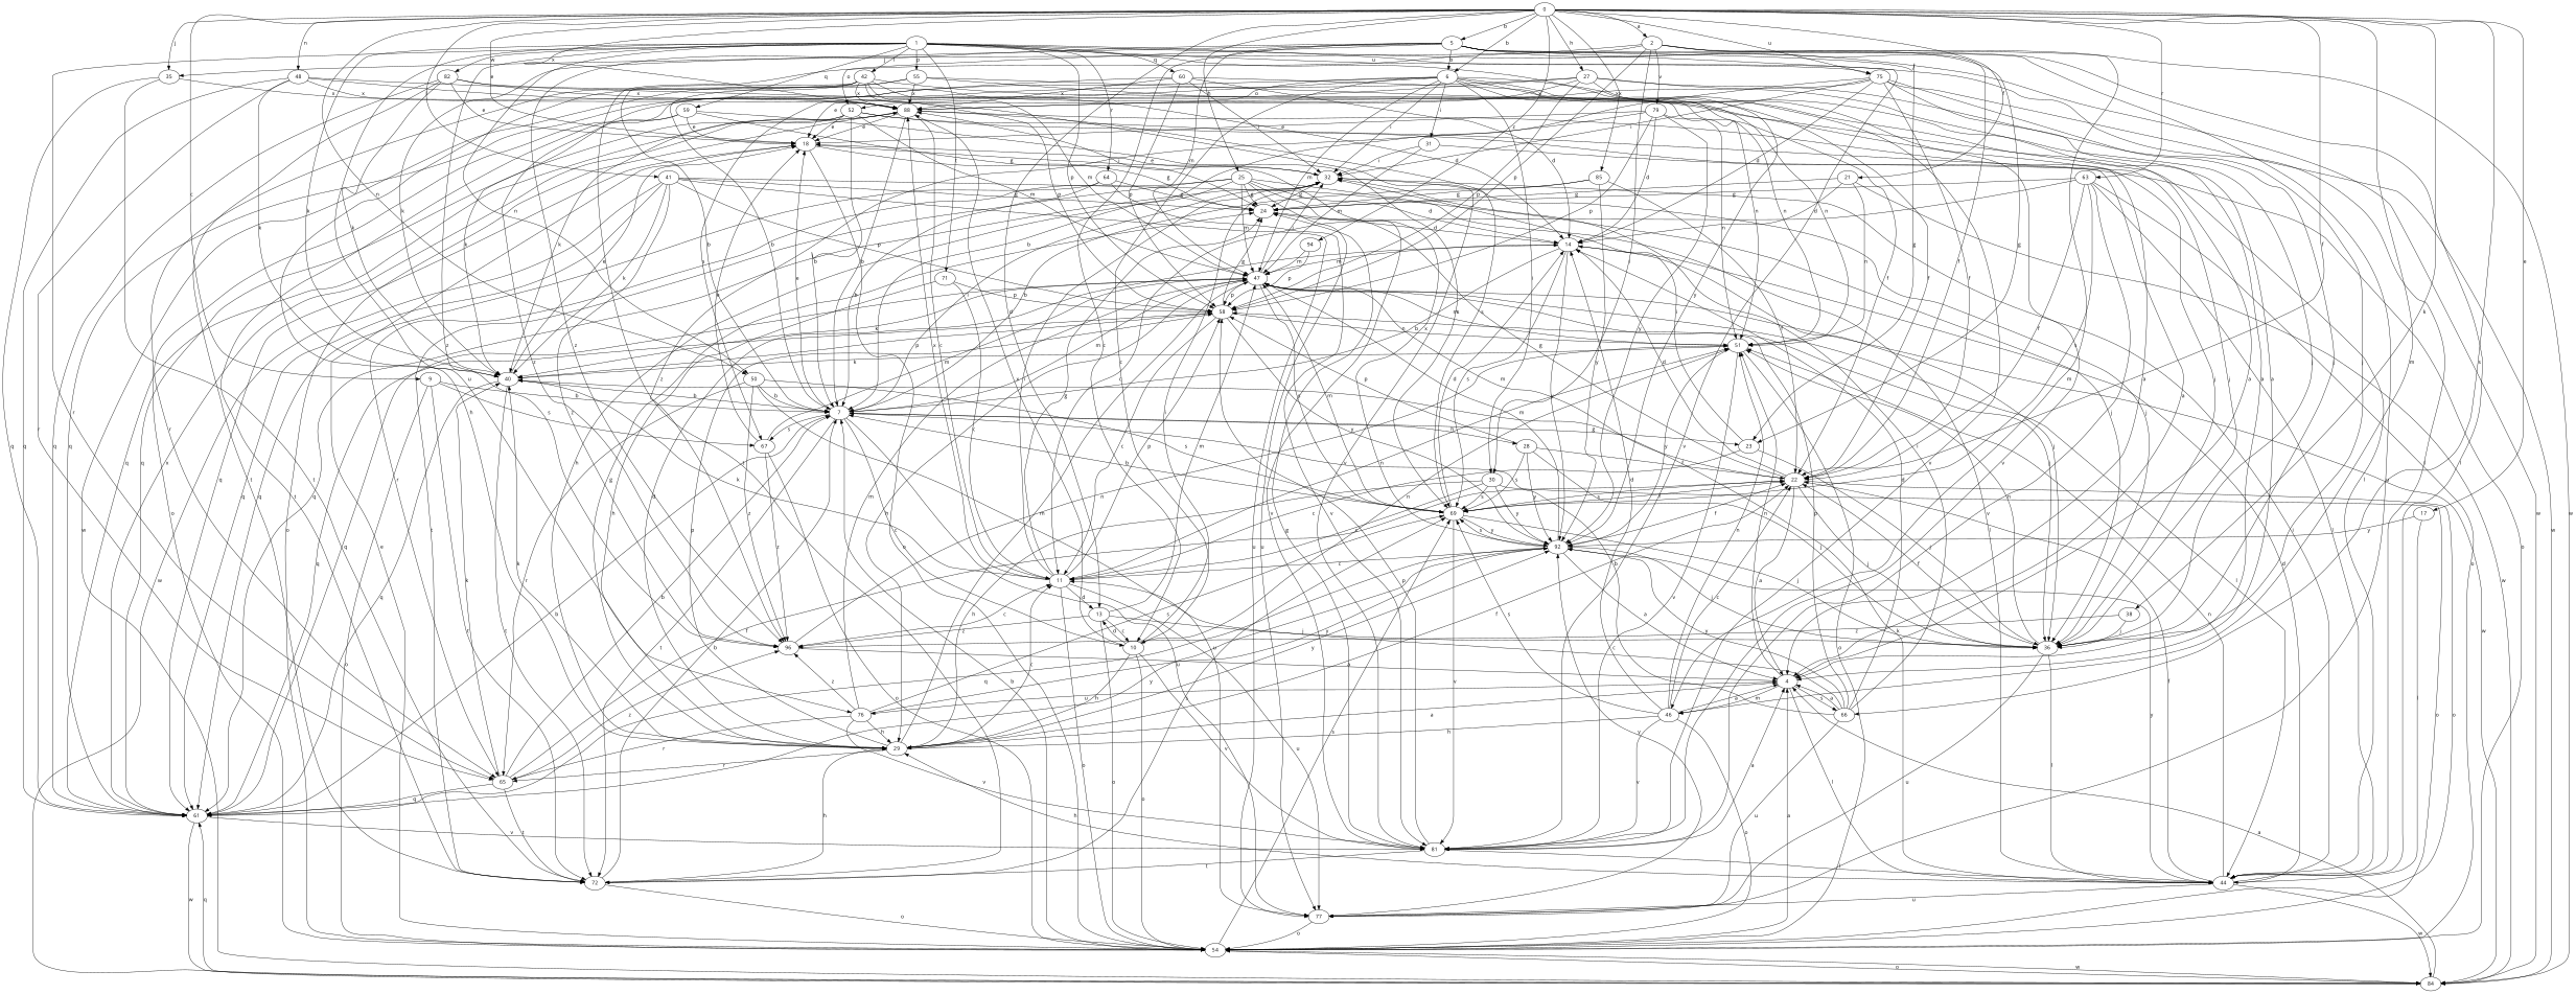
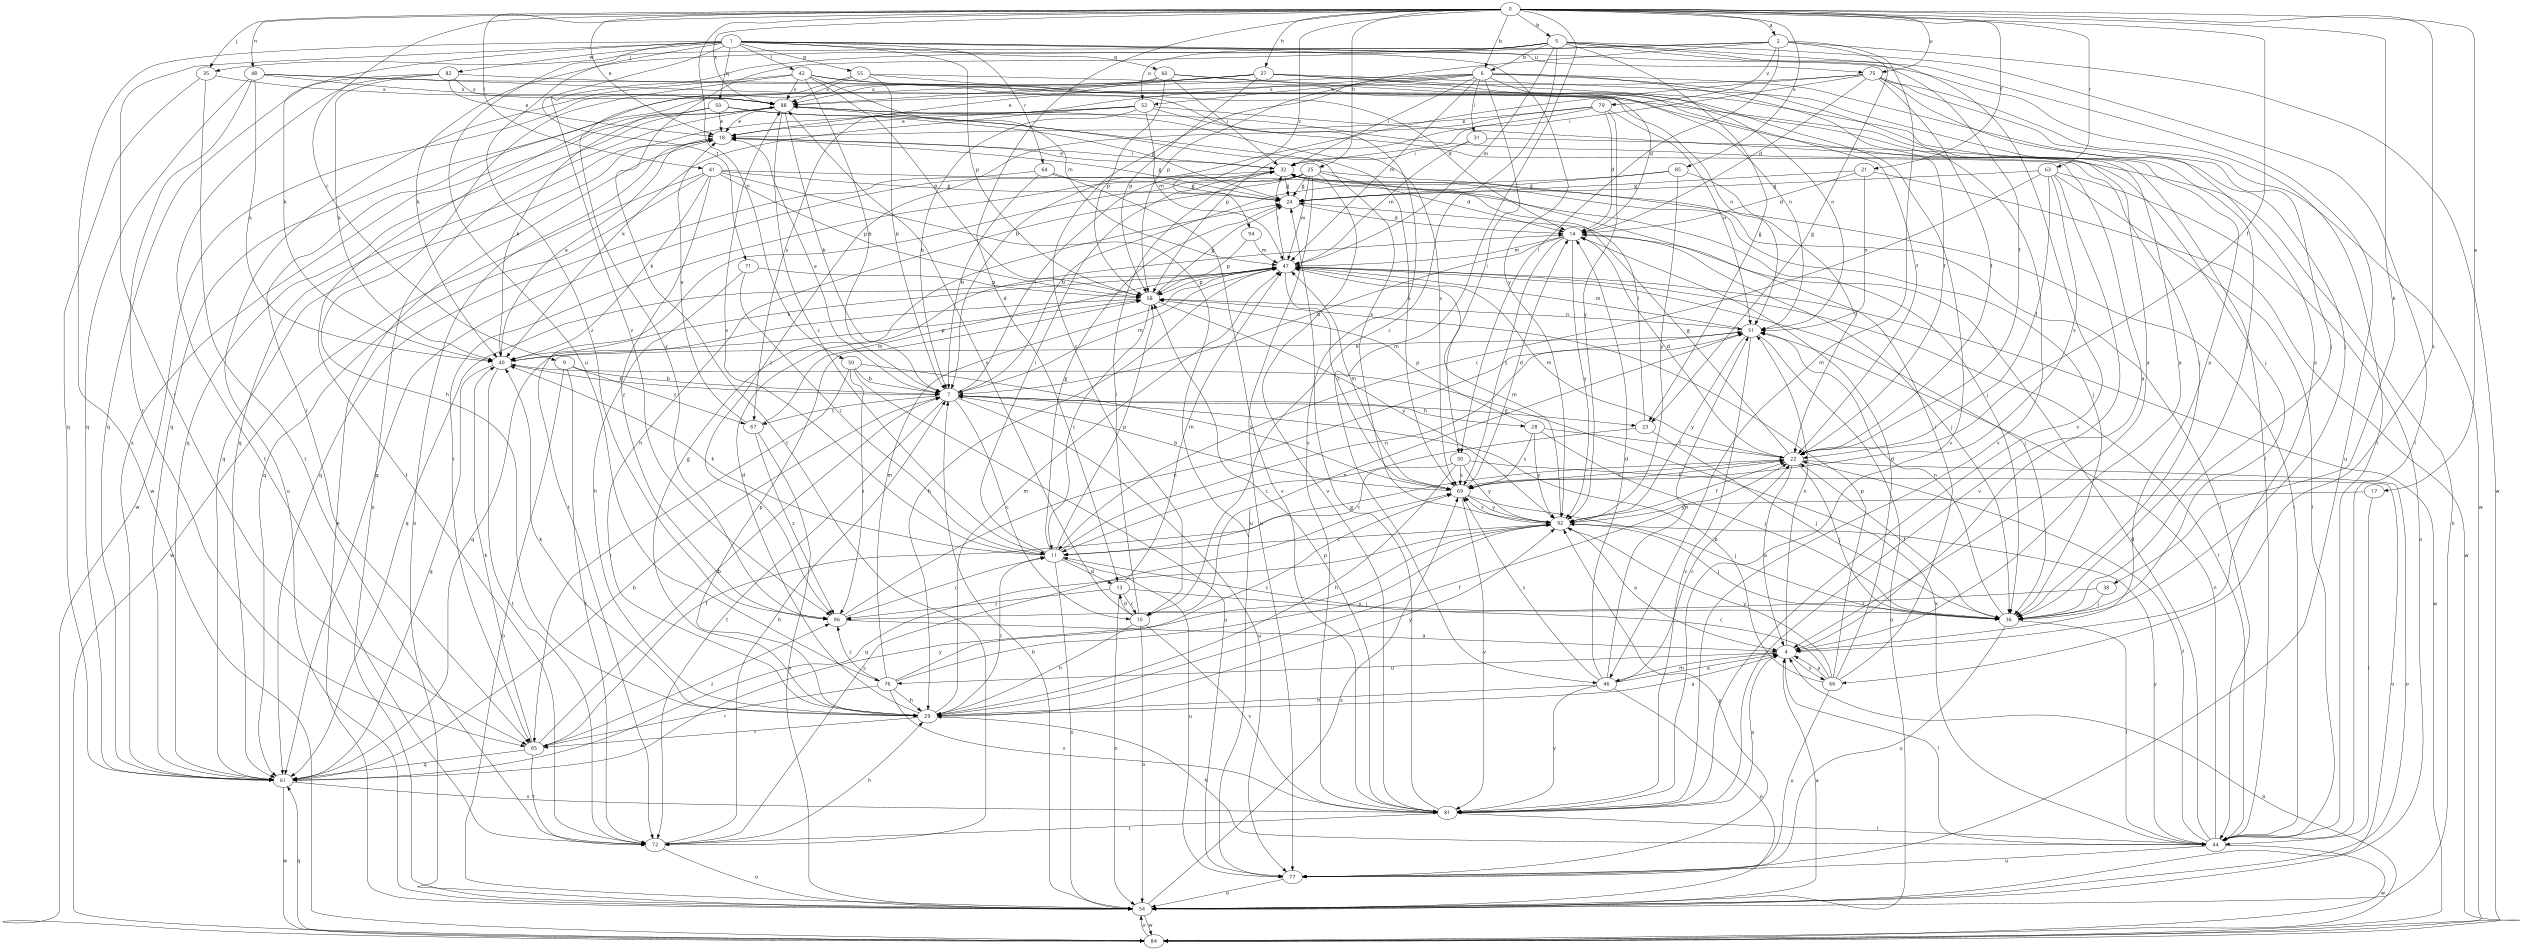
  strict digraph {
    fontname="Open Sans"
    node [fontname="Open Sans"]
    edge [fontname="Open Sans"]
    0
    2
    5
    6
    9
    13
    17
    18
    21
    22
    25
    27
    35
    38
    41
    46
    48
    50
    63
    66
    75
    85
    88
    94
    58
    84
    23
    30
    72
    79
    40
    44
    96
    10
    47
    52
    77
    81
    51
    31
    32
    36
    61
    67
    7
    54
    92
    24
    14
    4
    69
    65
    29
    11
    1
    42
    55
    59
    60
    64
    71
    76
    82
    28
    0 -> 2 [label=a]
    0 -> 5 [label=b]
    0 -> 6 [label=b]
    0 -> 9 [label=c]
    0 -> 13 [label=d]
    0 -> 17 [label=e]
    0 -> 18 [label=e]
    0 -> 21 [label=f]
    0 -> 22 [label=f]
    0 -> 25 [label=h]
    0 -> 27 [label=h]
    0 -> 35 [label=j]
    0 -> 38 [label=k]
    0 -> 41 [label=l]
    0 -> 46 [label=m]
    0 -> 48 [label=n]
    0 -> 50 [label=n]
    0 -> 63 [label=r]
    0 -> 66 [label=s]
    0 -> 75 [label=u]
    0 -> 85 [label=x]
    0 -> 88 [label=x]
    0 -> 94 [label=z]
    2 -> 35 [label=j]
    2 -> 46 [label=m]
    2 -> 58 [label=p]
    2 -> 84 [label=w]
    2 -> 23 [label=g]
    2 -> 30 [label=i]
    2 -> 72 [label=t]
    2 -> 79 [label=v]
    5 -> 6 [label=b]
    5 -> 22 [label=f]
    5 -> 23 [label=g]
    5 -> 40 [label=k]
    5 -> 44 [label=l]
    5 -> 96 [label=z]
    5 -> 10 [label=c]
    5 -> 47 [label=m]
    5 -> 52 [label=o]
    5 -> 77 [label=u]
    5 -> 81 [label=v]
    6 -> 22 [label=f]
    6 -> 30 [label=i]
    6 -> 10 [label=c]
    6 -> 47 [label=m]
    6 -> 52 [label=o]
    6 -> 81 [label=v]
    6 -> 51 [label=n]
    6 -> 31 [label=i]
    6 -> 32 [label=i]
    6 -> 36 [label=j]
    6 -> 61 [label=q]
    6 -> 67 [label=s]
    9 -> 72 [label=t]
    9 -> 67 [label=s]
    9 -> 7 [label=b]
    9 -> 54 [label=o]
    13 -> 96 [label=z]
    13 -> 10 [label=c]
    13 -> 47 [label=m]
    13 -> 36 [label=j]
    13 -> 54 [label=o]
    17 -> 44 [label=l]
    17 -> 92 [label=y]
    18 -> 32 [label=i]
    18 -> 61 [label=q]
    18 -> 54 [label=o]
    18 -> 24 [label=g]
    21 -> 84 [label=w]
    21 -> 51 [label=n]
    21 -> 24 [label=g]
    21 -> 14 [label=d]
    22 -> 47 [label=m]
    22 -> 36 [label=j]
    22 -> 54 [label=o]
    22 -> 24 [label=g]
    22 -> 14 [label=d]
    22 -> 4 [label=a]
    22 -> 69 [label=s]
    25 -> 72 [label=t]
    25 -> 44 [label=l]
    25 -> 47 [label=m]
    25 -> 77 [label=u]
    25 -> 81 [label=v]
    25 -> 24 [label=g]
    25 -> 14 [label=d]
    25 -> 65 [label=r]
    25 -> 29 [label=h]
    27 -> 18 [label=e]
    27 -> 88 [label=x]
    27 -> 58 [label=p]
    27 -> 81 [label=v]
    27 -> 36 [label=j]
    27 -> 4 [label=a]
    27 -> 65 [label=r]
    35 -> 88 [label=x]
    35 -> 72 [label=t]
    35 -> 61 [label=q]
    38 -> 96 [label=z]
    38 -> 36 [label=j]
    41 -> 58 [label=p]
    41 -> 84 [label=w]
    41 -> 40 [label=k]
    41 -> 96 [label=z]
    41 -> 77 [label=u]
    41 -> 36 [label=j]
    41 -> 61 [label=q]
    41 -> 24 [label=g]
    46 -> 22 [label=c]
    46 -> 81 [label=v]
    46 -> 51 [label=n]
    46 -> 54 [label=o]
    46 -> 14 [label=d]
    46 -> 4 [label=a]
    46 -> 69 [label=s]
    46 -> 29 [label=h]
    48 -> 88 [label=x]
    48 -> 40 [label=k]
    48 -> 81 [label=v]
    48 -> 61 [label=q]
    48 -> 14 [label=d]
    48 -> 65 [label=r]
    50 -> 96 [label=z]
    50 -> 77 [label=u]
    50 -> 7 [label=b]
    50 -> 69 [label=s]
    50 -> 65 [label=r]
    63 -> 22 [label=f]
    63 -> 44 [label=l]
    63 -> 81 [label=v]
    63 -> 54 [label=o]
    63 -> 24 [label=g]
    63 -> 69 [label=s]
    63 -> 11 [label=c]
    66 -> 58 [label=p]
    66 -> 77 [label=u]
    66 -> 32 [label=i]
    66 -> 7 [label=b]
    66 -> 92 [label=y]
    66 -> 14 [label=d]
    66 -> 4 [label=a]
    66 -> 11 [label=c]
    75 -> 22 [label=f]
    75 -> 88 [label=x]
    75 -> 84 [label=w]
    75 -> 32 [label=i]
    75 -> 36 [label=j]
    75 -> 7 [label=b]
    75 -> 14 [label=d]
    75 -> 4 [label=a]
    85 -> 22 [label=f]
    85 -> 7 [label=b]
    85 -> 92 [label=y]
    85 -> 24 [label=g]
    88 -> 18 [label=e]
    88 -> 36 [label=j]
    88 -> 61 [label=q]
    88 -> 7 [label=b]
    88 -> 54 [label=o]
    88 -> 69 [label=s]
    88 -> 11 [label=c]
    94 -> 58 [label=p]
    94 -> 47 [label=m]
    58 -> 51 [label=n]
    58 -> 61 [label=q]
    58 -> 92 [label=y]
    58 -> 24 [label=g]
    58 -> 11 [label=c]
    84 -> 61 [label=q]
    84 -> 54 [label=o]
    84 -> 4 [label=a]
    23 -> 32 [label=i]
    23 -> 36 [label=j]
    23 -> 11 [label=c]
    30 -> 54 [label=o]
    30 -> 92 [label=y]
    30 -> 69 [label=s]
    30 -> 29 [label=h]
    30 -> 11 [label=c]
    72 -> 7 [label=b]
    72 -> 54 [label=o]
    72 -> 69 [label=s]
    72 -> 29 [label=h]
    79 -> 18 [label=e]
    79 -> 58 [label=p]
    79 -> 96 [label=z]
    79 -> 51 [label=n]
    79 -> 92 [label=y]
    79 -> 14 [label=d]
    40 -> 18 [label=e]
    40 -> 58 [label=p]
    40 -> 72 [label=t]
    40 -> 61 [label=q]
    40 -> 7 [label=b]
    44 -> 22 [label=f]
    44 -> 84 [label=w]
    44 -> 40 [label=k]
    44 -> 77 [label=u]
    44 -> 51 [label=n]
    44 -> 32 [label=i]
    44 -> 92 [label=y]
    44 -> 14 [label=d]
    44 -> 29 [label=h]
    96 -> 51 [label=n]
    96 -> 4 [label=a]
    96 -> 11 [label=c]
    10 -> 13 [label=d]
    10 -> 88 [label=x]
    10 -> 81 [label=v]
    10 -> 51 [label=n]
    10 -> 32 [label=i]
    10 -> 54 [label=o]
    10 -> 29 [label=h]
    47 -> 58 [label=p]
    47 -> 84 [label=w]
    47 -> 40 [label=k]
    47 -> 44 [label=l]
    47 -> 32 [label=i]
    47 -> 36 [label=j]
    47 -> 61 [label=q]
    47 -> 69 [label=s]
    47 -> 29 [label=h]
    52 -> 18 [label=e]
    52 -> 40 [label=k]
    52 -> 47 [label=m]
    52 -> 36 [label=j]
    52 -> 61 [label=q]
    52 -> 7 [label=b]
    52 -> 4 [label=a]
    77 -> 54 [label=o]
    77 -> 92 [label=y]
    81 -> 58 [label=p]
    81 -> 72 [label=t]
    81 -> 44 [label=l]
    81 -> 24 [label=g]
    81 -> 4 [label=a]
    51 -> 40 [label=k]
    51 -> 47 [label=m]
    51 -> 81 [label=v]
    51 -> 54 [label=o]
    51 -> 92 [label=y]
    31 -> 47 [label=m]
    31 -> 32 [label=i]
    31 -> 54 [label=o]
    32 -> 18 [label=e]
    32 -> 36 [label=j]
    32 -> 61 [label=q]
    32 -> 24 [label=g]
    36 -> 22 [label=f]
    36 -> 44 [label=l]
    36 -> 77 [label=u]
    36 -> 51 [label=n]
    61 -> 88 [label=x]
    61 -> 84 [label=w]
    61 -> 81 [label=v]
    61 -> 7 [label=b]
    61 -> 92 [label=y]
    67 -> 18 [label=e]
    67 -> 96 [label=z]
    67 -> 47 [label=m]
    67 -> 54 [label=o]
    7 -> 18 [label=e]
    7 -> 23 [label=g]
    7 -> 72 [label=t]
    7 -> 10 [label=c]
    7 -> 47 [label=m]
    7 -> 77 [label=u]
    7 -> 32 [label=i]
    7 -> 67 [label=s]
    7 -> 28 [label=h]
    54 -> 18 [label=e]
    54 -> 84 [label=w]
    54 -> 7 [label=b]
    54 -> 4 [label=a]
    54 -> 69 [label=s]
    92 -> 22 [label=f]
    92 -> 88 [label=x]
    92 -> 47 [label=m]
    92 -> 36 [label=j]
    92 -> 61 [label=q]
    92 -> 4 [label=a]
    92 -> 69 [label=s]
    92 -> 11 [label=c]
    24 -> 14 [label=d]
    14 -> 47 [label=m]
    14 -> 36 [label=j]
    14 -> 7 [label=b]
    14 -> 92 [label=y]
    14 -> 69 [label=s]
    4 -> 46 [label=m]
    4 -> 66 [label=s]
    4 -> 44 [label=l]
    4 -> 51 [label=n]
    4 -> 76 [label=u]
    69 -> 22 [label=f]
    69 -> 47 [label=m]
    69 -> 81 [label=v]
    69 -> 36 [label=j]
    69 -> 7 [label=b]
    69 -> 92 [label=y]
    69 -> 14 [label=d]
    65 -> 22 [label=f]
    65 -> 72 [label=t]
    65 -> 40 [label=k]
    65 -> 96 [label=z]
    65 -> 61 [label=q]
    65 -> 7 [label=b]
    29 -> 22 [label=f]
    29 -> 58 [label=p]
    29 -> 40 [label=k]
    29 -> 47 [label=m]
    29 -> 92 [label=y]
    29 -> 24 [label=g]
    29 -> 14 [label=d]
    29 -> 4 [label=a]
    29 -> 65 [label=r]
    29 -> 11 [label=c]
    11 -> 13 [label=d]
    11 -> 88 [label=x]
    11 -> 58 [label=p]
    11 -> 40 [label=k]
    11 -> 77 [label=u]
    11 -> 51 [label=n]
    11 -> 32 [label=i]
    11 -> 54 [label=o]
    11 -> 24 [label=g]
-   1 -> 50 [label=n]
    1 -> 75 [label=u]
    1 -> 58 [label=p]
    1 -> 84 [label=w]
    1 -> 40 [label=k]
    1 -> 44 [label=l]
    1 -> 96 [label=z]
    1 -> 92 [label=y]
    1 -> 65 [label=r]
    1 -> 42 [label=l]
    1 -> 55 [label=p]
    1 -> 59 [label=q]
    1 -> 60 [label=q]
    1 -> 64 [label=r]
    1 -> 71 [label=t]
    1 -> 76 [label=u]
    1 -> 82 [label=w]
    42 -> 88 [label=x]
    42 -> 58 [label=p]
    42 -> 47 [label=m]
    42 -> 51 [label=n]
    42 -> 7 [label=b]
    42 -> 54 [label=o]
    42 -> 4 [label=a]
    42 -> 29 [label=h]
    55 -> 22 [label=f]
    55 -> 88 [label=x]
    55 -> 84 [label=w]
    55 -> 51 [label=n]
    55 -> 7 [label=b]
    59 -> 18 [label=e]
    59 -> 72 [label=t]
    59 -> 40 [label=k]
    59 -> 24 [label=g]
    59 -> 69 [label=s]
    60 -> 88 [label=x]
    60 -> 58 [label=p]
    60 -> 96 [label=z]
    60 -> 32 [label=i]
    60 -> 14 [label=d]
    60 -> 4 [label=a]
    64 -> 81 [label=v]
    64 -> 61 [label=q]
    64 -> 7 [label=b]
    64 -> 24 [label=g]
    71 -> 58 [label=p]
    71 -> 29 [label=h]
    71 -> 11 [label=c]
    76 -> 96 [label=z]
    76 -> 47 [label=m]
    76 -> 81 [label=v]
    76 -> 92 [label=y]
    76 -> 69 [label=s]
    76 -> 65 [label=r]
    76 -> 29 [label=h]
    82 -> 18 [label=e]
    82 -> 88 [label=x]
    82 -> 72 [label=t]
    82 -> 40 [label=k]
    82 -> 44 [label=l]
    82 -> 61 [label=q]
    28 -> 22 [label=f]
    28 -> 58 [label=p]
    28 -> 36 [label=j]
    28 -> 92 [label=y]
    28 -> 69 [label=s]
  }
